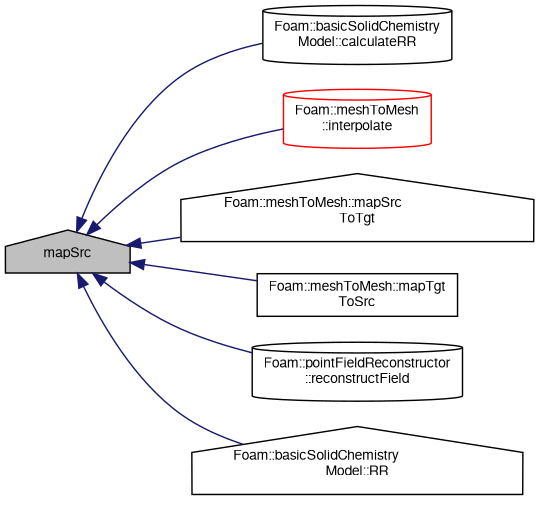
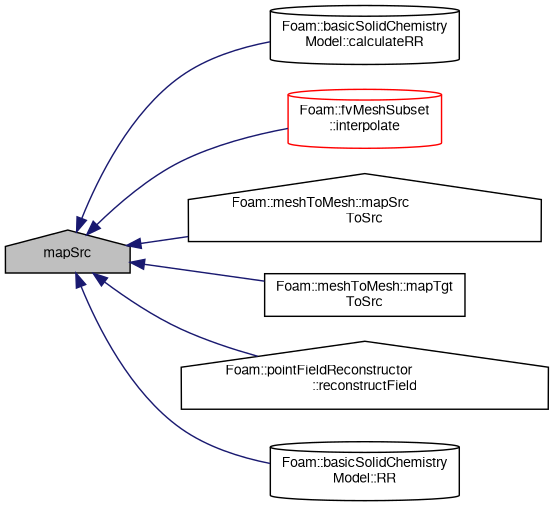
  digraph {
    rankdir=LR
    node [color=black fontname=FreeSans fontsize=10 shape=house]
    edge [color=midnightblue dir=back fontname=FreeSans fontsize=10 labelfontname=FreeSans labelfontsize=10 style=solid]
    n1 [fillcolor=grey75 fontcolor=black height=0.2 label=mapSrc style=filled width=0.4]
    n2 [height=0.2 label="Foam::basicSolidChemistry\lModel::calculateRR" shape=cylinder width=0.4]
-   n3 [color=red height=0.2 label="Foam::meshToMesh\l::interpolate" shape=cylinder width=0.4]
-   n4 [height=0.2 label="Foam::meshToMesh::mapSrc\lToTgt" width=0.4]
+   n3 [color=red height=0.2 label="Foam::fvMeshSubset\l::interpolate" shape=cylinder width=0.4]
+   n4 [height=0.2 label="Foam::meshToMesh::mapSrc\lToSrc" width=0.4]
    n5 [height=0.2 label="Foam::meshToMesh::mapTgt\lToSrc" shape=box width=0.4]
-   n6 [height=0.2 label="Foam::pointFieldReconstructor\l::reconstructField" shape=cylinder width=0.4]
-   n7 [height=0.2 label="Foam::basicSolidChemistry\lModel::RR" width=0.4]
+   n6 [height=0.2 label="Foam::pointFieldReconstructor\l::reconstructField" width=0.4]
+   n7 [height=0.2 label="Foam::basicSolidChemistry\lModel::RR" shape=cylinder width=0.4]
    n1 -> n2
    n1 -> n3
    n1 -> n4
    n1 -> n5
    n1 -> n6
    n1 -> n7
  }
